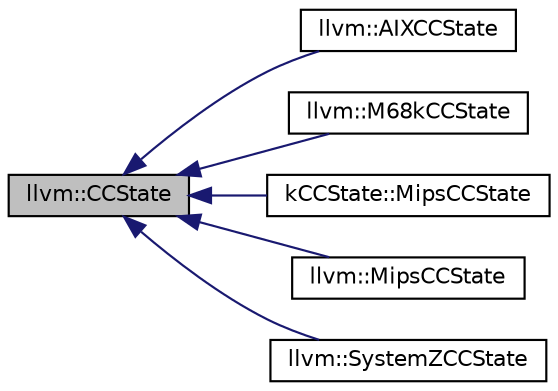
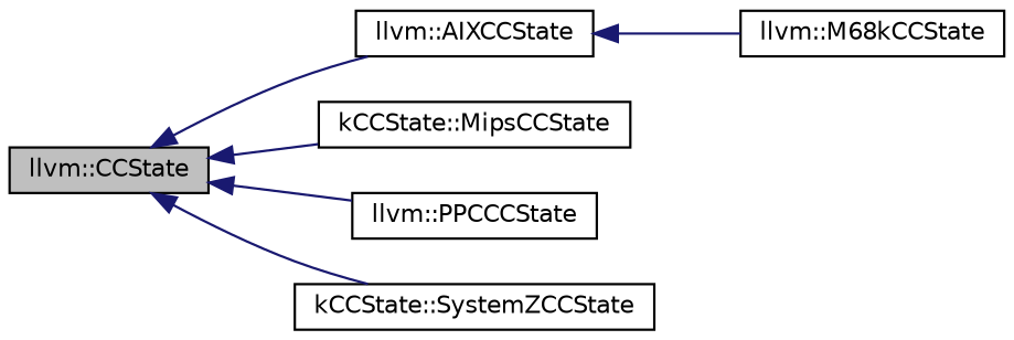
  digraph {
    rankdir=LR
    node [color=black fontname=Helvetica fontsize=10 shape=record]
    edge [color=midnightblue dir=back fontname=Helvetica fontsize=10 labelfontname=Helvetica labelfontsize=10 style=solid]
    n1 [fillcolor=grey75 fontcolor=black height=0.2 label="llvm::CCState" style=filled width=0.4]
    n2 [height=0.2 label="llvm::AIXCCState" width=0.4]
    n3 [height=0.2 label="llvm::M68kCCState" width=0.4]
    n4 [height=0.2 label="kCCState::MipsCCState" width=0.4]
-   n5 [height=0.2 label="llvm::MipsCCState" width=0.4]
-   n6 [height=0.2 label="llvm::SystemZCCState" width=0.4]
+   n5 [height=0.2 label="llvm::PPCCCState" width=0.4]
+   n6 [height=0.2 label="kCCState::SystemZCCState" width=0.4]
    n1 -> n2
-   n1 -> n3
+   n2 -> n3
    n1 -> n4
    n1 -> n5
    n1 -> n6
  }
